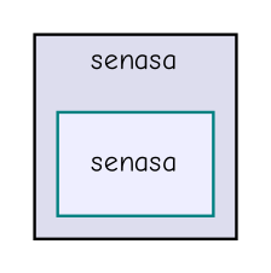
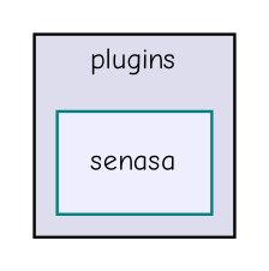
  digraph {
    compound=true
    fontname="Comic Neue"
    n1 [fillcolor="#eeeeff" fontname="Comic Neue" fontsize=10 label=senasa pencolor=black shape=box style=filled color=teal]
    subgraph cluster_1 {
      bgcolor="#ddddee"
      fontsize=10
-     label=senasa
+     label=plugins
      pencolor=black
      n1
    }
  }
